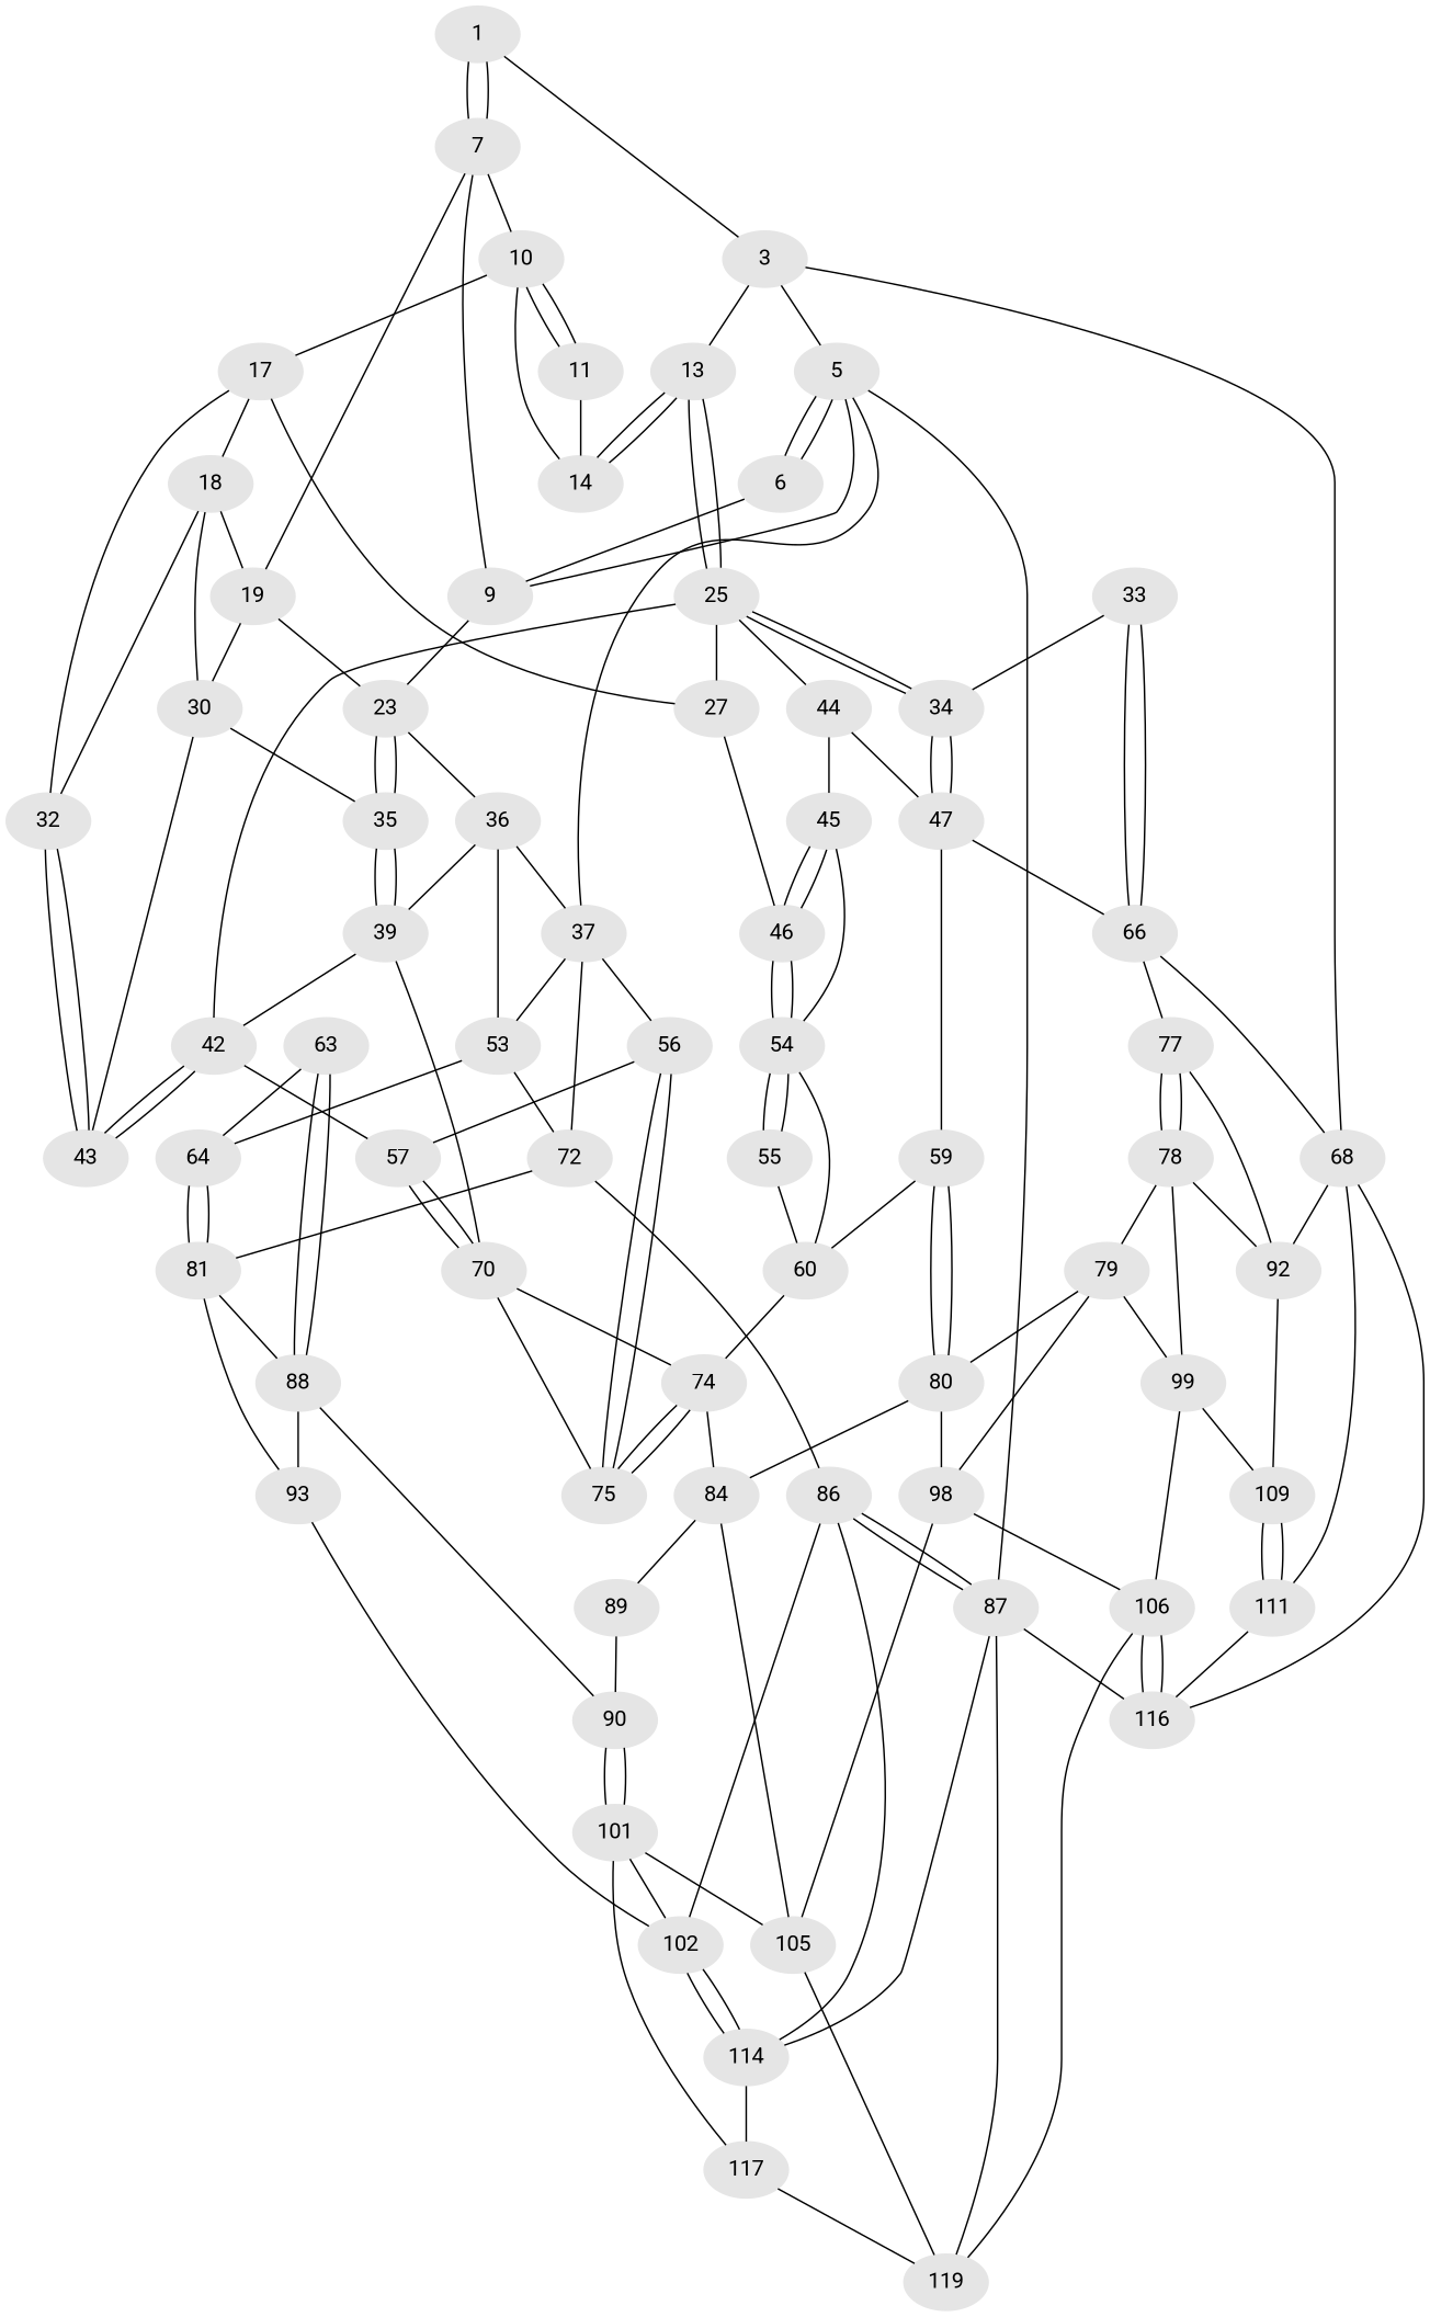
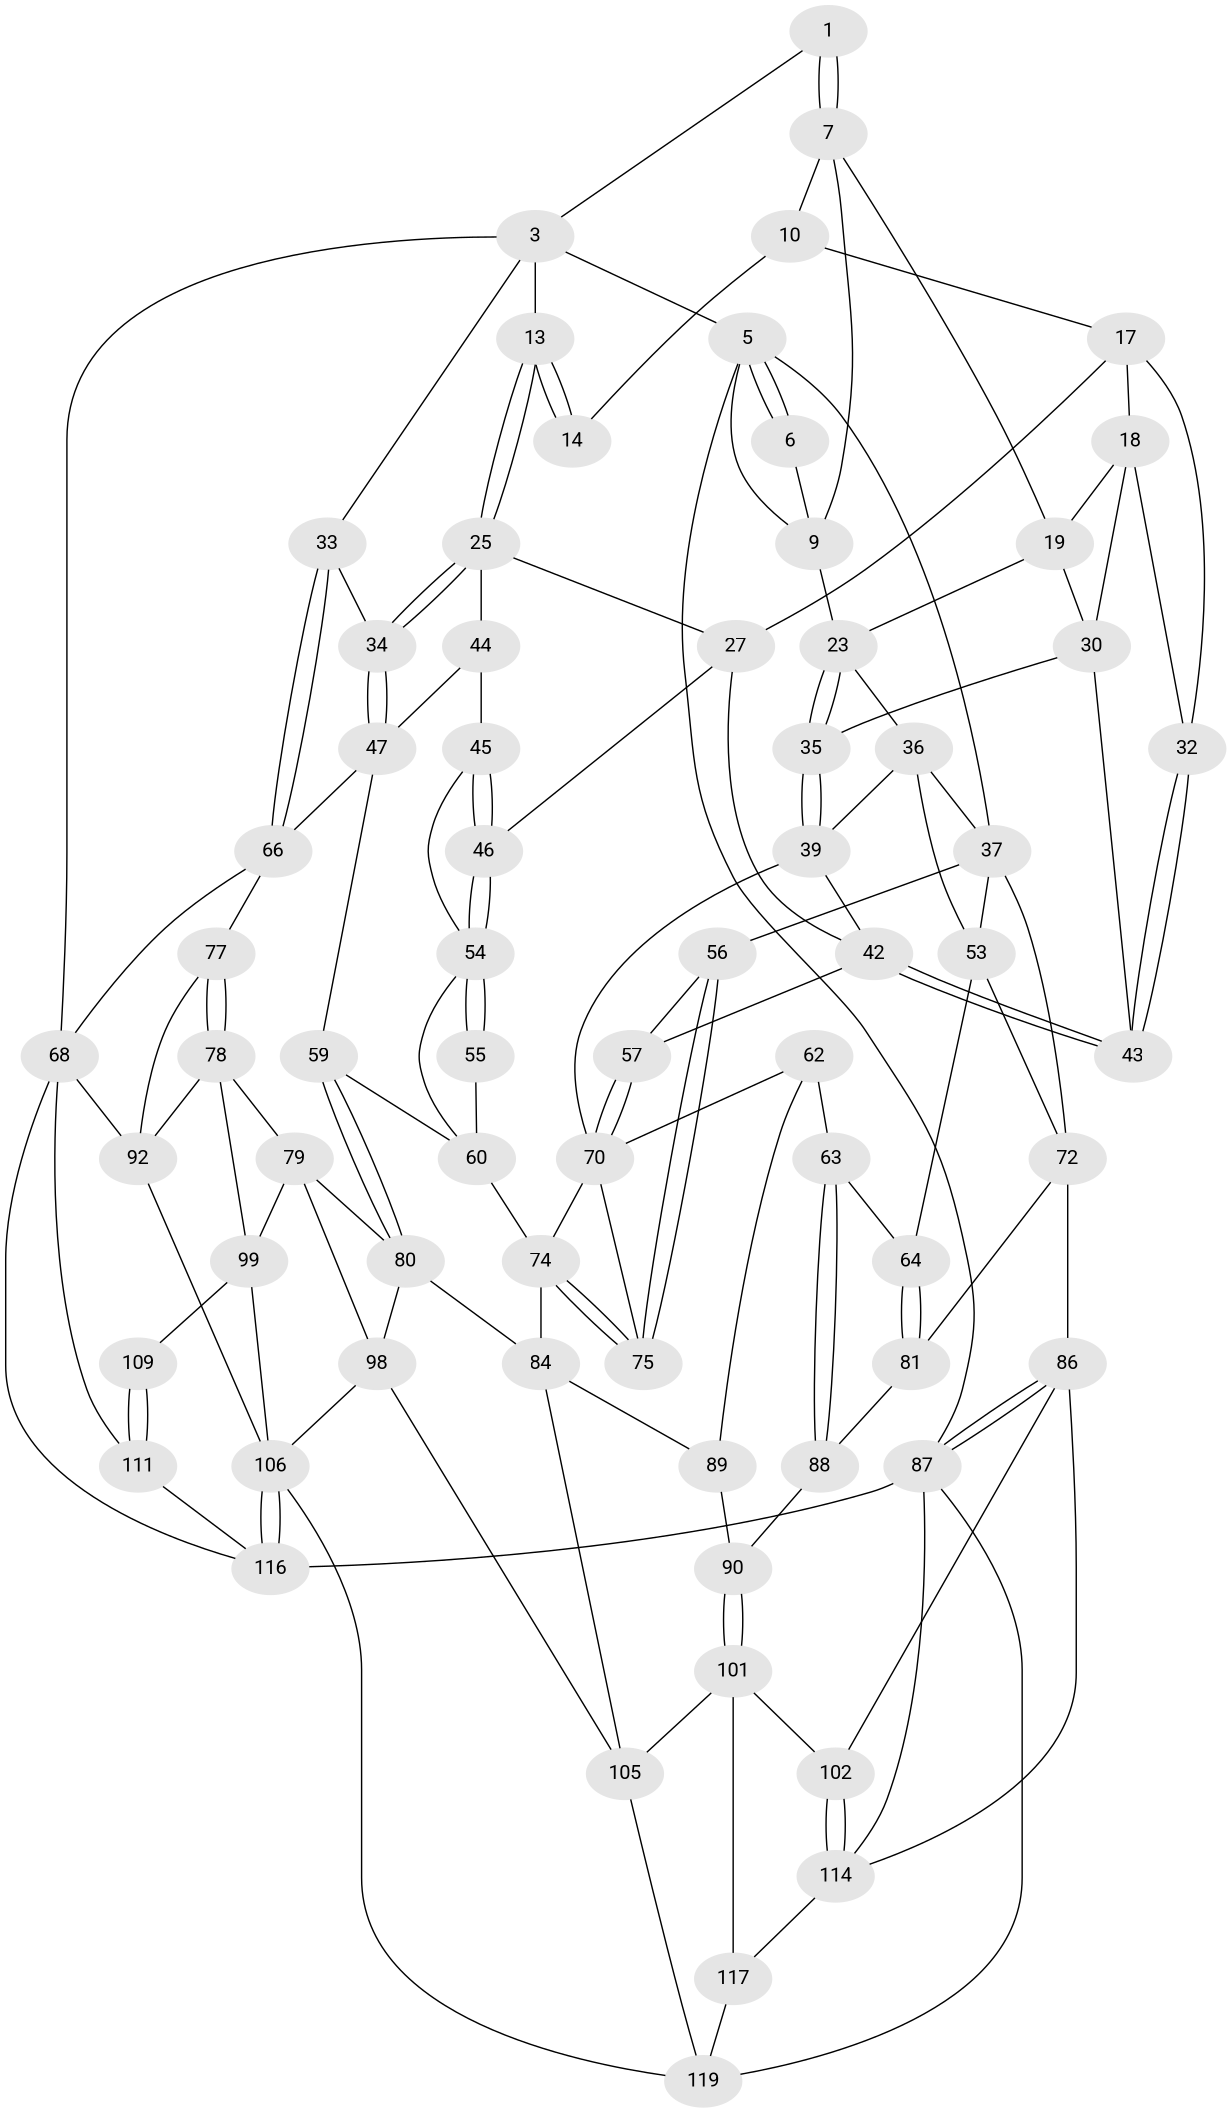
  graph {
    fontname=Roboto
    node [color=gray90 fontname=Roboto style=filled]
    edge [fontname=Roboto]
    1 [super="+2"]
    3 [super="+4"]
    7 [super="+8"]
    5 [super="+20"]
    13
    33
    68 [super="+69"]
    9 [super="+21"]
    10 [super="+16"]
    19 [super="+22"]
    6
    37 [super="+38"]
    87 [super="+121"]
    14 [super="+15"]
    25 [super="+26"]
    34
    66 [super="+67"]
    92 [super="+95"]
    111 [super="+115"]
    116
    23 [super="+24"]
    53 [super="+65"]
    72 [super="+73"]
    56
    114 [super="+118"]
    119 [super="+120"]
-   11 [super="+12"]
    17 [super="+28"]
    30 [super="+31"]
    35
    36 [super="+40"]
    18 [super="+29"]
    27 [super="+41"]
    32
    44 [super="+49"]
    42 [super="+50"]
    46
    43
    39 [super="+51"]
    47 [super="+48"]
    45 [super="+52"]
    57
    54 [super="+58"]
    77
    59
    70 [super="+76"]
    64
    81 [super="+82"]
    86 [super="+108"]
+   62 [super="+71"]
    63
    89
    55
    60 [super="+61"]
    80 [super="+83"]
    74 [super="+85"]
    75
    84 [super="+94"]
    98 [super="+104"]
    88 [super="+91"]
    90
-   93
    78 [super="+96"]
    109 [super="+110"]
    102 [super="+103"]
    105 [super="+112"]
    79 [super="+97"]
    99 [super="+100"]
    106 [super="+107"]
    117
    101 [super="+113"]
    1 -- 3
    1 -- 7
    1 -- 7
    3 -- 5
    3 -- 13
+   3 -- 33
    3 -- 68
    7 -- 9
    7 -- 10
    7 -- 19
    5 -- 9
    5 -- 6
    5 -- 6
    5 -- 37
    5 -- 87
    13 -- 14
    13 -- 14
    13 -- 25
    13 -- 25
    33 -- 34
    33 -- 66
    33 -- 66
    68 -- 92
    68 -- 111
    68 -- 116
    9 -- 23
    10 -- 14
-   10 -- 11
-   10 -- 11
    10 -- 17
    19 -- 23
    19 -- 30
    6 -- 9
    37 -- 53
    37 -- 72
    37 -- 56
    87 -- 116
    87 -- 114
    87 -- 119
    25 -- 34
    25 -- 34
    25 -- 27
    25 -- 44
    34 -- 47
    34 -- 47
    66 -- 68
    66 -- 77
-   92 -- 109
+   92 -- 106
    111 -- 116
    23 -- 35
    23 -- 35
    23 -- 36
    53 -- 72
    53 -- 64
    72 -- 81
    72 -- 86
    56 -- 57
    56 -- 75
    56 -- 75
    114 -- 117
-   11 -- 14 [weight=2]
    17 -- 18
    17 -- 27
    17 -- 32
    30 -- 35
    30 -- 43
    35 -- 39
    35 -- 39
    36 -- 37
    36 -- 53
    36 -- 39
    18 -- 19
    18 -- 30
    18 -- 32
-   25 -- 42
+   27 -- 42
    27 -- 46
    32 -- 43
    32 -- 43
    44 -- 47
    44 -- 45 [weight=2]
    42 -- 43
    42 -- 43
    42 -- 57
    46 -- 54
    46 -- 54
    39 -- 42
    39 -- 70
    47 -- 66
    47 -- 59
    45 -- 46
    45 -- 46
    45 -- 54
    57 -- 70
    57 -- 70
    54 -- 55
    54 -- 55
    54 -- 60
    77 -- 92
    77 -- 78
    77 -- 78
    59 -- 60
    59 -- 80
    59 -- 80
    70 -- 74
    70 -- 75
    64 -- 81
    64 -- 81
    81 -- 88
-   81 -- 93
    86 -- 87
    86 -- 87
    86 -- 114
    86 -- 102
+   62 -- 70
+   62 -- 63
+   62 -- 89
    63 -- 64
    63 -- 88
    63 -- 88
    89 -- 90
    55 -- 60
    60 -- 74
    80 -- 84
    80 -- 98
    74 -- 75
    74 -- 75
    74 -- 84
    84 -- 89
    84 -- 105
    98 -- 105
    98 -- 106
    88 -- 90
-   88 -- 93
    90 -- 101
    90 -- 101
-   93 -- 102
    78 -- 92
    78 -- 79
    78 -- 99
    109 -- 111 [weight=2]
    109 -- 111
    102 -- 114
    102 -- 114
    105 -- 119
    79 -- 80
    79 -- 98
    79 -- 99
    99 -- 109
    99 -- 106
    106 -- 116
    106 -- 116
    106 -- 119
    117 -- 119
    101 -- 102
    101 -- 105
    101 -- 117
  }
